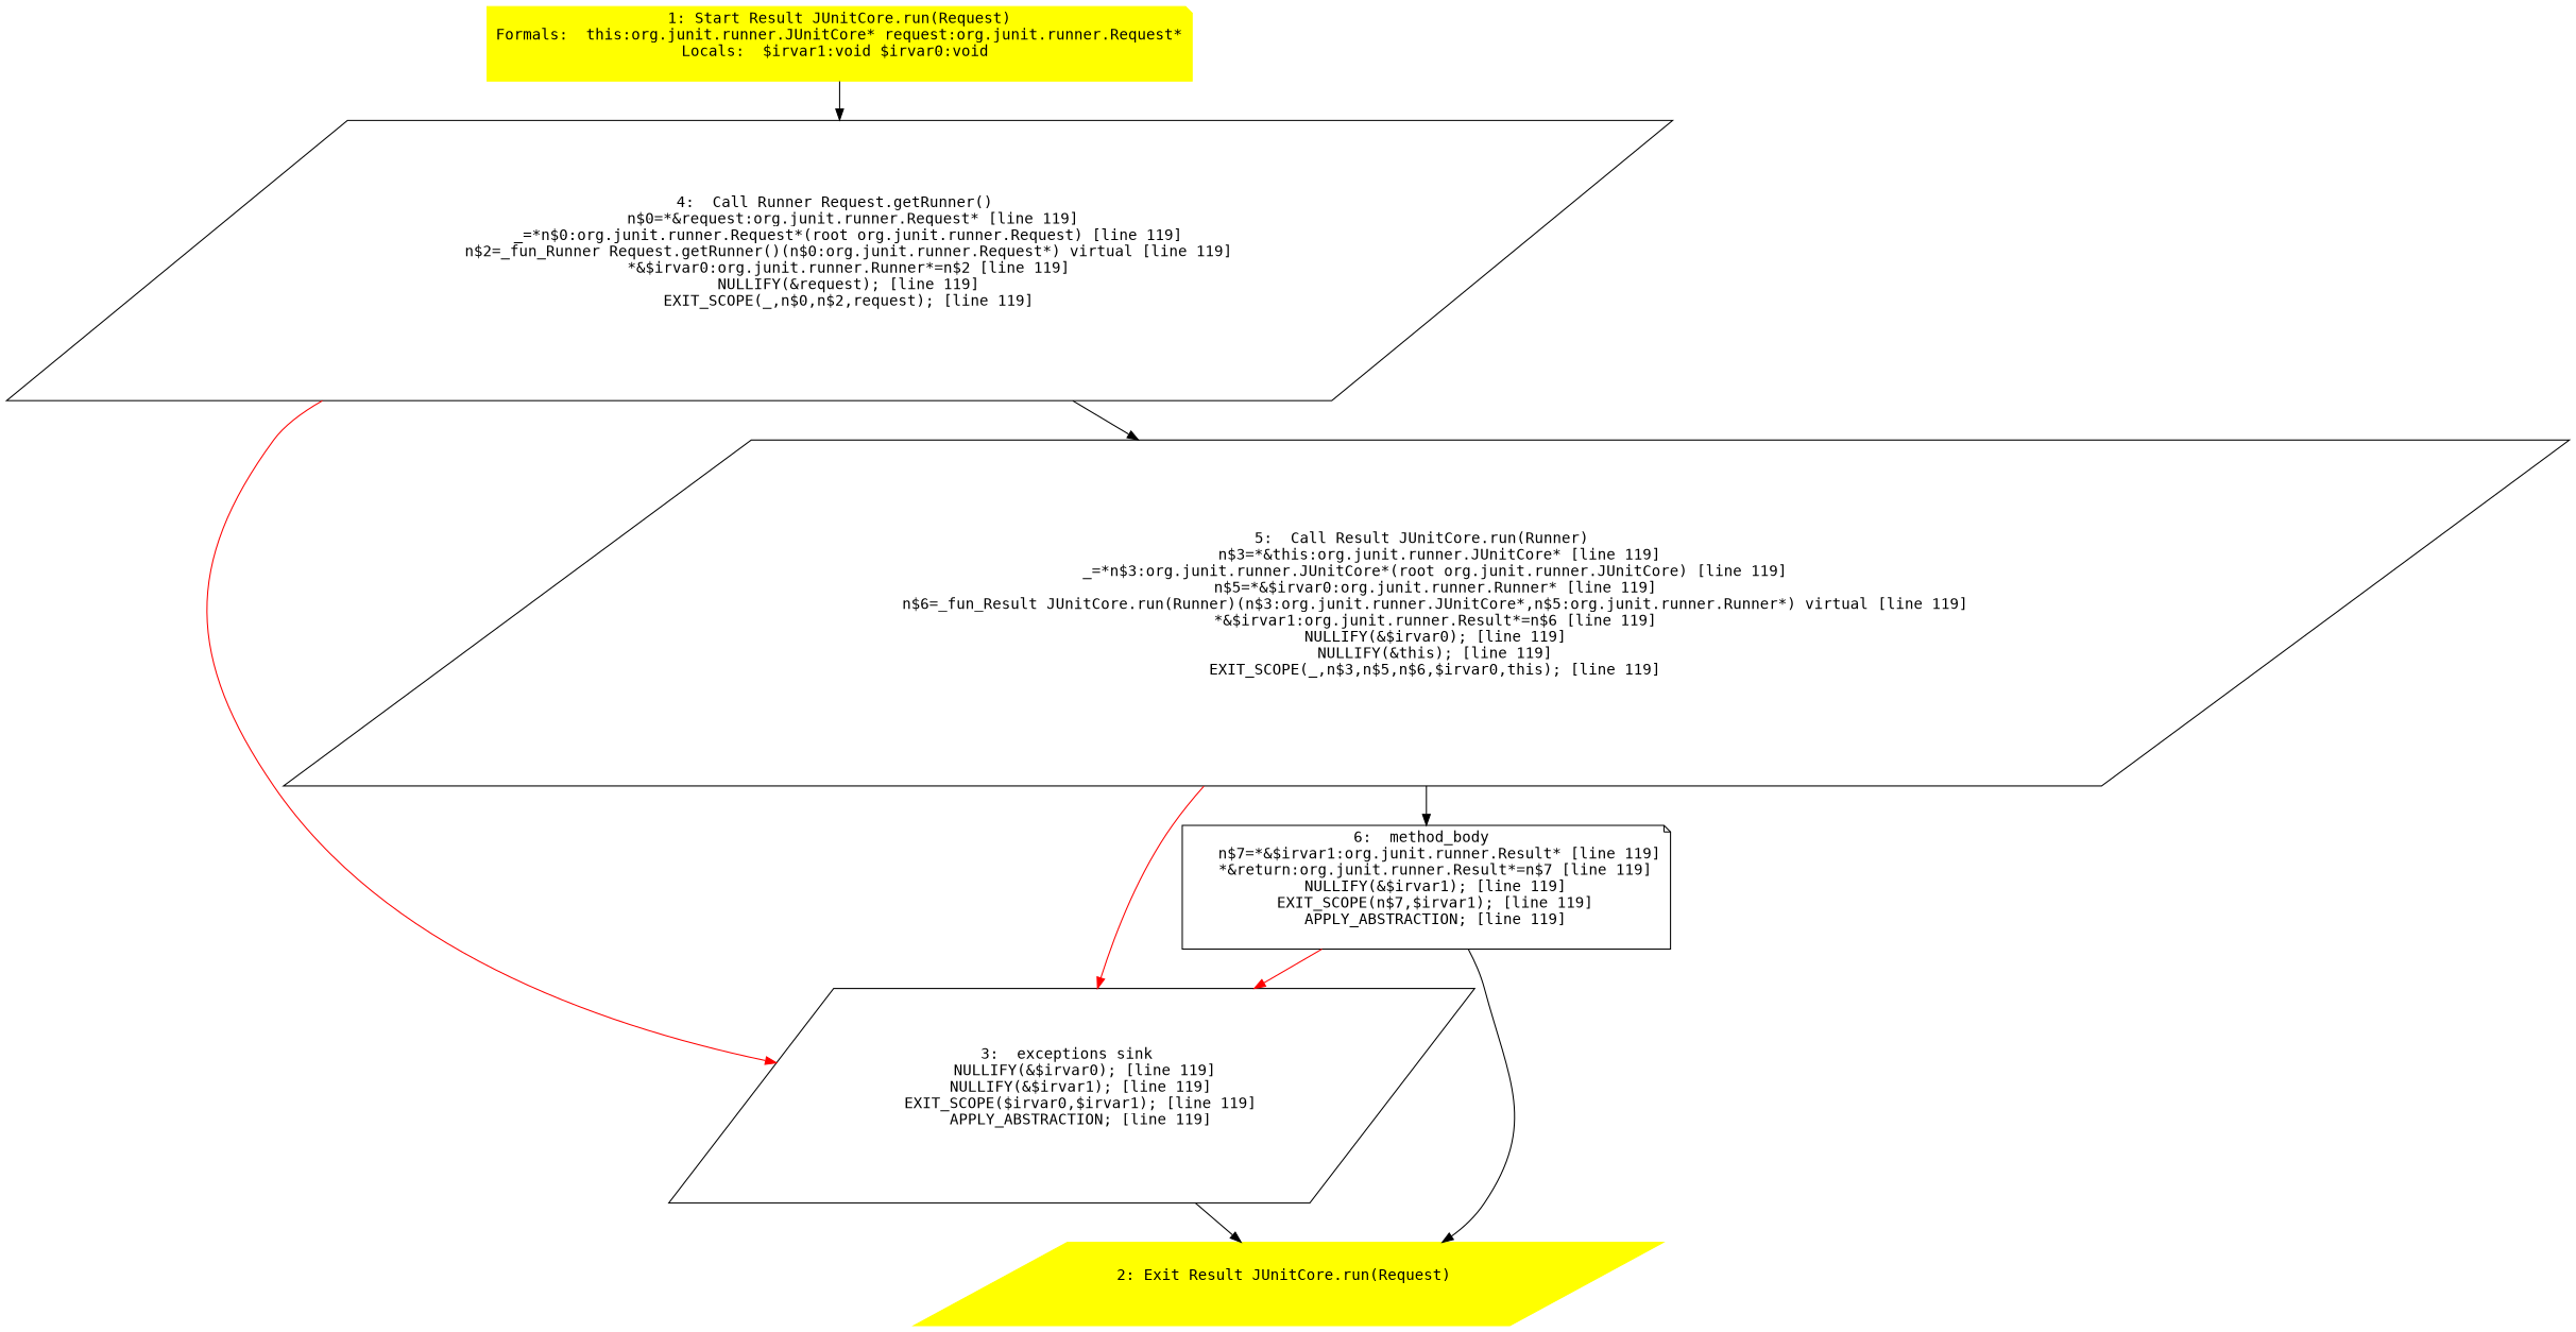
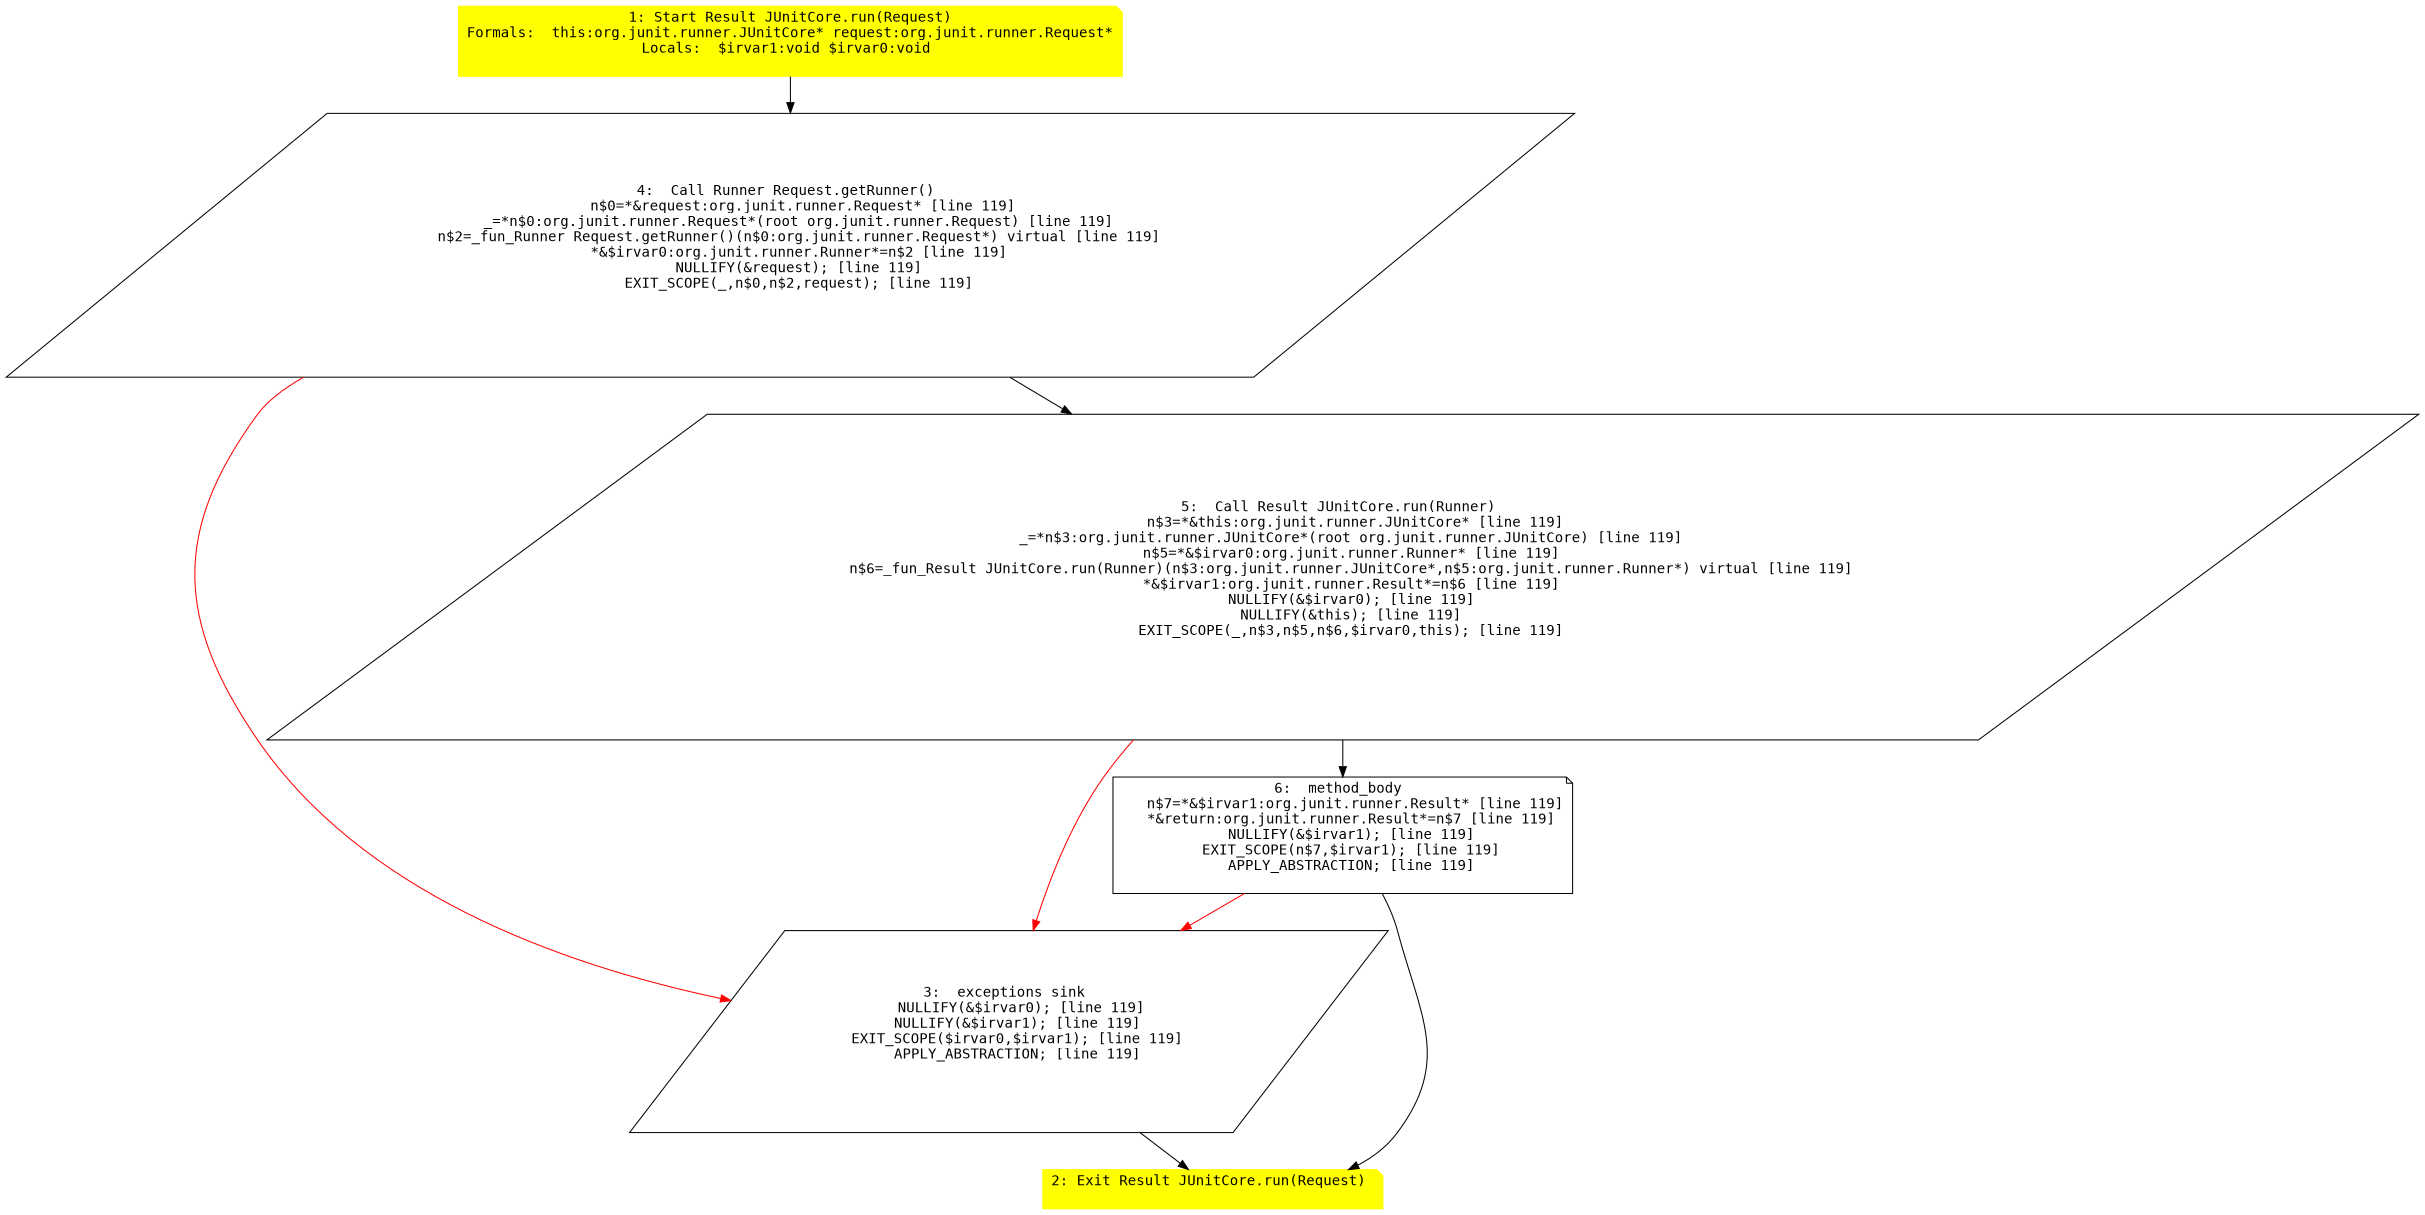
  digraph {
    fontname="DejaVu Sans Mono"
    node [shape=parallelogram fontname="DejaVu Sans Mono"]
    edge [fontname="DejaVu Sans Mono"]
    n1 [color=yellow label="1: Start Result JUnitCore.run(Request)\nFormals:  this:org.junit.runner.JUnitCore* request:org.junit.runner.Request*\nLocals:  $irvar1:void $irvar0:void \n  " style=filled shape=note]
    n2 [label="4:  Call Runner Request.getRunner() \n   n$0=*&request:org.junit.runner.Request* [line 119]\n  _=*n$0:org.junit.runner.Request*(root org.junit.runner.Request) [line 119]\n  n$2=_fun_Runner Request.getRunner()(n$0:org.junit.runner.Request*) virtual [line 119]\n  *&$irvar0:org.junit.runner.Runner*=n$2 [line 119]\n  NULLIFY(&request); [line 119]\n  EXIT_SCOPE(_,n$0,n$2,request); [line 119]\n "]
    n3 [label="3:  exceptions sink \n   NULLIFY(&$irvar0); [line 119]\n  NULLIFY(&$irvar1); [line 119]\n  EXIT_SCOPE($irvar0,$irvar1); [line 119]\n  APPLY_ABSTRACTION; [line 119]\n "]
    n4 [label="5:  Call Result JUnitCore.run(Runner) \n   n$3=*&this:org.junit.runner.JUnitCore* [line 119]\n  _=*n$3:org.junit.runner.JUnitCore*(root org.junit.runner.JUnitCore) [line 119]\n  n$5=*&$irvar0:org.junit.runner.Runner* [line 119]\n  n$6=_fun_Result JUnitCore.run(Runner)(n$3:org.junit.runner.JUnitCore*,n$5:org.junit.runner.Runner*) virtual [line 119]\n  *&$irvar1:org.junit.runner.Result*=n$6 [line 119]\n  NULLIFY(&$irvar0); [line 119]\n  NULLIFY(&this); [line 119]\n  EXIT_SCOPE(_,n$3,n$5,n$6,$irvar0,this); [line 119]\n "]
-   n5 [color=yellow label="2: Exit Result JUnitCore.run(Request) \n  " style=filled]
+   n5 [color=yellow label="2: Exit Result JUnitCore.run(Request) \n  " style=filled shape=note]
    n6 [label="6:  method_body \n   n$7=*&$irvar1:org.junit.runner.Result* [line 119]\n  *&return:org.junit.runner.Result*=n$7 [line 119]\n  NULLIFY(&$irvar1); [line 119]\n  EXIT_SCOPE(n$7,$irvar1); [line 119]\n  APPLY_ABSTRACTION; [line 119]\n " shape=note]
    n1 -> n2
    n2 -> n3 [color=red]
    n2 -> n4
    n3 -> n5
    n4 -> n3 [color=red]
    n4 -> n6
    n6 -> n3 [color=red]
    n6 -> n5
  }
